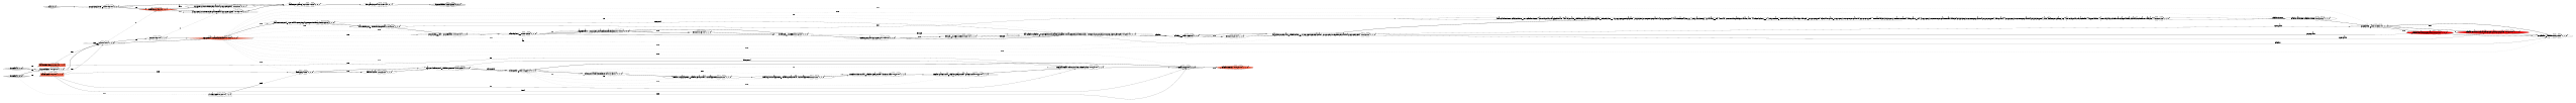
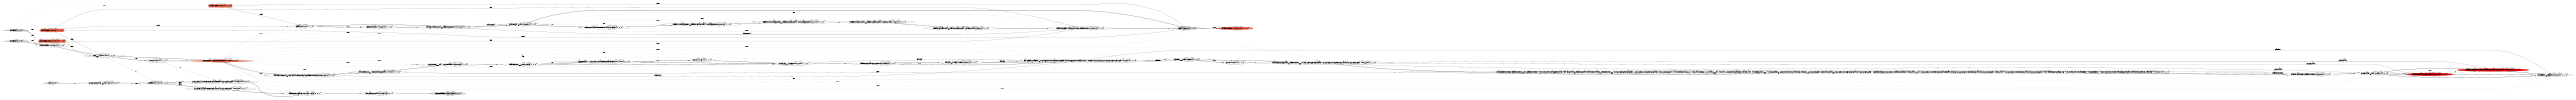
  digraph {
    rankdir=LR
    node [fillcolor=white shape=ellipse style=filled]
    edge [style=bold]
    n1 [label="editorControl != null@@@68@@@['1', '1', '0']" shape=diamond]
    n2 [label="treeEditor.minimumWidth = cellEditor.getLayoutData().minimumWidth@@@82@@@['1', '1', '0']"]
    n3 [fillcolor=lightgray label="isDef@@@86@@@['1', '1', '0']" shape=diamond]
    n4 [label="treeEditor.verticalAlignment = cellEditor.getLayoutData().verticalAlignment@@@80@@@['1', '1', '0']"]
    n5 [label="treeEditor.setEditor(editorControl,item,selectedColumn)@@@84@@@['1', '1', '0']"]
    n6 [label="treeEditor.grabHorizontal = cellEditor.getLayoutData().grabHorizontal@@@83@@@['1', '1', '0']"]
    n7 [label="editorControl.addTraverseListener(null)@@@69@@@['1', '1', '0']"]
    n8 [label="treeEditor.horizontalAlignment = cellEditor.getLayoutData().horizontalAlignment@@@81@@@['1', '1', '0']"]
    n9 [fillcolor=tomato label="cellEditor.setFocus()@@@87@@@['1', '1', '0']"]
    n10 [label="cellEditor.addListener(cellEditorListener)@@@58@@@['1', '1', '0']"]
    n11 [label="propertyValue != null@@@59@@@['1', '1', '0']" shape=diamond]
    n12 [fillcolor=red label="cellEditor.setValue(propertyValue)@@@60@@@['1', '0', '0']"]
    n13 [label="curCellEditor = cellEditor@@@62@@@['1', '1', '0']"]
    n14 [fillcolor=red label="cellEditor.setValue(UIUtils.normalizePropertyValue(propertyValue))@@@60@@@['0', '1', '0']"]
    n15 [label="prop.property == null || !prop.isEditable()@@@10@@@['1', '1', '0']" shape=diamond]
    n16 [label="selectedColumn == 0@@@13@@@['1', '1', '0']" shape=diamond]
    n17 [label="!namesEditable || !(prop.property instanceof DBPNamedObject)@@@14@@@['1', '1', '0']" shape=diamond]
    n18 [label="int editStyle = SWT.LEFT@@@18@@@['1', '1', '0']"]
    n19 [label="final CellEditor cellEditor = PropertyEditorUtils.createPropertyEditor(UIUtils.getActiveWorkbenchWindow(),treeControl,prop.propertySource,prop.property,editStyle)@@@22@@@['1', '1', '0']"]
    n20 [label="cellEditor == null@@@23@@@['1', '1', '0']" shape=diamond]
    n21 [label="final Object propertyValue = selectedColumn == 0? prop.property.getDisplayName(): prop.propertySource.getPropertyValue(null,prop.property.getId())@@@26@@@['1', '1', '0']"]
    n22 [label="return@@@24@@@['1', '1', '0']"]
    n23 [label="final Control editorControl = cellEditor.getControl()@@@67@@@['1', '1', '0']"]
    n24 [fillcolor=lightgray label="run['0', '0', '1']" shape=diamond]
    n25 [label="prop.propertySource != null@@@3@@@['0', '0', '1']" shape=diamond]
    n26 [label="handlePropertyChange(prop)@@@11@@@['0', '0', '1']"]
-   n27 [fillcolor=tomato label="toDefault@@@4@@@['0', '0', '1']" shape=diamond]
+   n27 [label="toDefault@@@4@@@['0', '0', '1']" shape=diamond]
    n28 [label="this.update(prop,null)@@@12@@@['0', '0', '1']"]
    n29 [label="prop.propertySource.resetPropertyValueToDefault(prop.property.getId())@@@5@@@['0', '0', '1']"]
    n30 [label="prop.propertySource.resetPropertyValue(null,prop.property.getId())@@@8@@@['0', '0', '1']"]
    n31 [label="final Tree treeControl = super.edu.fdu.CPPDG.tinypdg.pe.ExpressionInfo@c82b2@@@8@@@['1', '1', '0']"]
    n32 [label="final TreeNode prop = (TreeNode)item.getData()@@@9@@@['1', '1', '0']"]
    n33 [label="final ICellEditorListener cellEditorListener = new ICellEditorListener(){@Override public void applyEditorValue(){final Object value = cellEditor.getValue()final Object oldValue = selectedColumn == 0? prop.property.getDisplayName(): prop.propertySource.getPropertyValue(null,prop.property.getId())if (value instanceof String && ((String)value).isEmpty() && oldValue == null) {return}if (!CommonUtils.equalObjects(oldValue,value)) {if (selectedColumn == 0) {String newName = CommonUtils.toString(value)Object oldPropId = prop.property.getId()Object oldPropValue = prop.propertySource.getPropertyValue(null,prop.property.getId())((DBPNamedObject2)prop.property).setName(newName)if (oldPropValue != null) {prop.propertySource.resetPropertyValueToDefault(oldPropId)prop.propertySource.setPropertyValue(null,prop.property.getId(),oldPropValue)}}{prop.propertySource.setPropertyValue(null,prop.property.getId(),value)}handlePropertyChange(prop)}}@Override public void cancelEditor(){disposeOldEditor()}@Override public void editorValueChanged(boolean oldValidState,boolean newValidState){}}@@@27@@@['1', '1', '0']"]
    n34 [fillcolor=lightgray label="showEditor['0', '1', '0']" shape=diamond]
    n35 [fillcolor=tomato label="boolean isDef@@@2@@@['1', '1', '0']" shape=box]
    n36 [label="disposeOldEditor()@@@3@@@['1', '1', '0']"]
    n37 [fillcolor=tomato label="final TreeItem item@@@2@@@['0', '1', '0']" shape=box]
    n38 [label="isDef@@@64@@@['1', '1', '0']" shape=diamond]
    n39 [label="item == null@@@4@@@['1', '1', '0']" shape=diamond]
    n40 [label="cellEditor.activate()@@@65@@@['1', '1', '0']"]
    n41 [fillcolor=lightgray label="disposeOldEditor()@@@13@@@['0', '0', '1']"]
    n42 [label="return@@@15@@@['1', '1', '0']"]
    n43 [label="isHidePropertyValue(prop.property)@@@19@@@['1', '1', '0']" shape=diamond]
-   n44 [label="boolean isDef@@@2@@@['1', '0', '0']" shape=box]
+   n44 [fillcolor=tomato label="boolean isDef@@@2@@@['1', '0', '0']" shape=box]
    n45 [label="return@@@5@@@['1', '1', '0']"]
    n46 [fillcolor=tomato label="item.getData() instanceof TreeNode@@@7@@@['1', '1', '0']" shape=diamond]
    n47 [label="editStyle |= SWT.PASSWORD@@@20@@@['1', '1', '0']"]
    n48 [fillcolor=lightgray label="showEditor['1', '0', '0']" shape=diamond]
    n1 -> n2 [label=true style=dotted]
    n1 -> n3
    n1 -> n4 [label=true style=dotted]
    n1 -> n5 [label=true style=dotted]
    n1 -> n6 [label=true style=dotted]
    n1 -> n7 [label=true style=dotted]
    n1 -> n7
    n1 -> n8 [label=true style=dotted]
    n2 -> n6
    n3 -> n9 [label=true style=dotted]
    n3 -> n9
    n4 -> n8
    n5 -> n3
    n6 -> n5
    n7 -> n4
    n8 -> n2
    n10 -> n11
    n11 -> n12
    n11 -> n12 [label=true style=dotted]
    n11 -> n13
    n11 -> n14 [label=true style=dotted]
    n11 -> n14
    n12 -> n13
    n12 -> n14 [label=0 style=dashed]
    n14 -> n13
    n15 -> n16
    n16 -> n17 [label=true style=dotted]
    n16 -> n17
    n16 -> n18
    n17 -> n18
    n17 -> n42 [label=true style=dotted]
    n17 -> n42
    n18 -> n19 [label=editStyle style=solid]
    n18 -> n43
    n19 -> n13 [label=cellEditor style=solid]
    n19 -> n20 [label=cellEditor style=solid]
    n19 -> n20
    n20 -> n21
    n20 -> n22 [label=true style=dotted]
    n20 -> n22
    n21 -> n11 [label=propertyValue style=solid]
    n21 -> n12 [label=propertyValue style=solid]
    n21 -> n14 [label=propertyValue style=solid]
    n21 -> n33
    n22 -> n21
    n23 -> n1
    n23 -> n1 [label=editorControl style=solid]
    n23 -> n5 [label=editorControl style=solid]
    n24 -> n25
-   n25 -> n26
    n25 -> n27 [label=true style=dotted]
    n25 -> n27
    n26 -> n28
    n27 -> n29
    n27 -> n29 [label=true style=dotted]
    n27 -> n30 [label=false style=dotted]
    n27 -> n30
    n28 -> n41
    n29 -> n26
    n30 -> n26
    n31 -> n19 [label=treeControl style=solid]
    n31 -> n32
    n32 -> n15
    n32 -> n33 [label=prop style=solid]
    n33 -> n10 [label=cellEditorListener style=solid]
    n33 -> n10
    n34 -> n35 [label=true style=dotted]
    n34 -> n36
    n34 -> n37 [label=true style=dotted]
    n35 -> n3 [label=isDef style=solid]
    n35 -> n5 [label=item style=solid]
    n35 -> n38 [label=isDef style=solid]
    n35 -> n39 [label=item style=solid]
    n36 -> n39
    n37 -> n5 [label=item style=solid]
    n37 -> n39 [label=item style=solid]
    n38 -> n23
    n38 -> n40 [label=true style=dotted]
    n38 -> n40
    n39 -> n27 [label=0 style=dashed]
    n39 -> n45
    n39 -> n45 [label=true style=dotted]
    n39 -> n46
    n40 -> n23
    n42 -> n18
    n43 -> n19
    n43 -> n47
    n43 -> n47 [label=true style=dotted]
    n44 -> n3 [label=isDef style=solid]
    n44 -> n38 [label=isDef style=solid]
    n45 -> n29 [label=0 style=dashed]
    n45 -> n46
    n46 -> n1 [label=true style=dotted]
    n46 -> n3 [label=true style=dotted]
    n46 -> n10 [label=true style=dotted]
    n46 -> n11 [label=true style=dotted]
    n46 -> n13 [label=true style=dotted]
    n46 -> n15 [label=true style=dotted]
    n46 -> n16 [label=true style=dotted]
    n46 -> n18 [label=true style=dotted]
    n46 -> n19 [label=true style=dotted]
    n46 -> n20 [label=true style=dotted]
    n46 -> n21 [label=true style=dotted]
    n46 -> n23 [label=true style=dotted]
    n46 -> n31
    n46 -> n31 [label=true style=dotted]
    n46 -> n32 [label=true style=dotted]
    n46 -> n33 [label=true style=dotted]
    n46 -> n38 [label=true style=dotted]
    n46 -> n43 [label=false style=dotted]
    n47 -> n19
    n47 -> n19 [label=editStyle style=solid]
    n48 -> n35 [label=true style=dotted]
    n48 -> n36
    n48 -> n44 [label=true style=dotted]
  }
